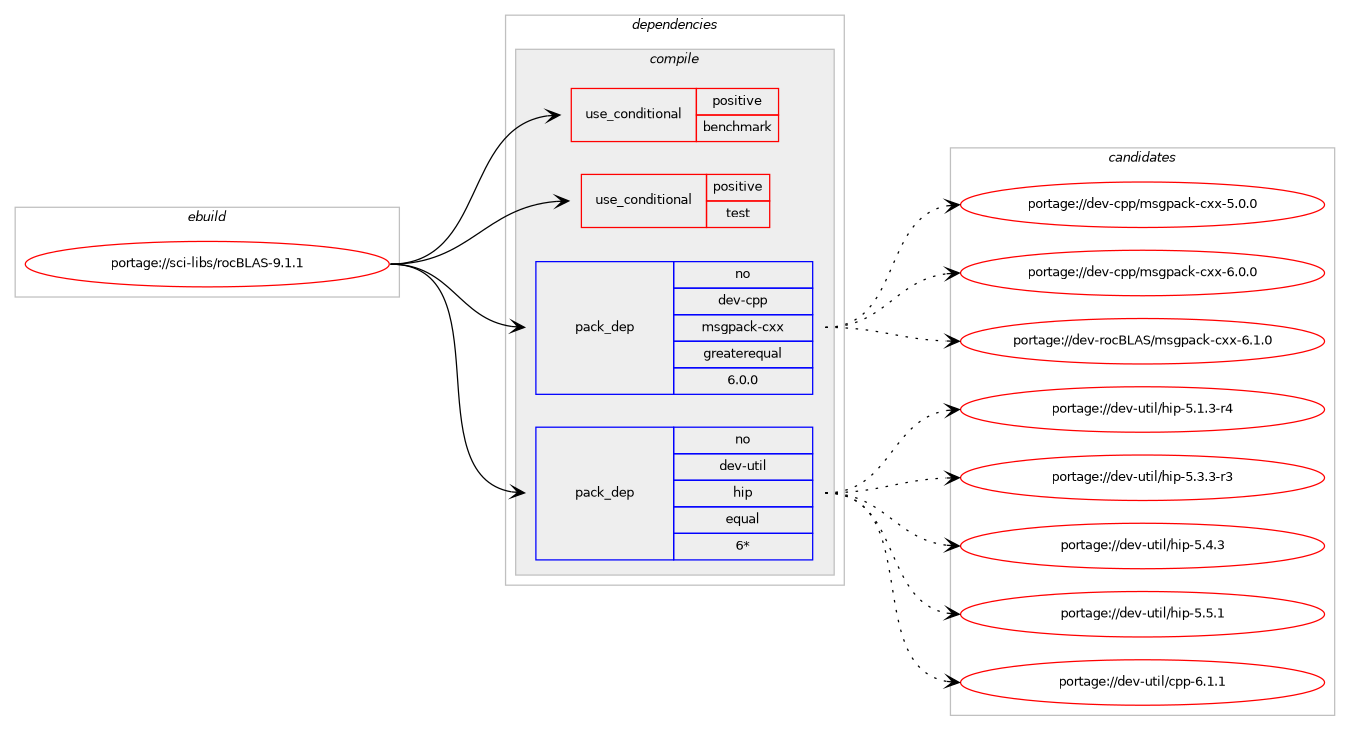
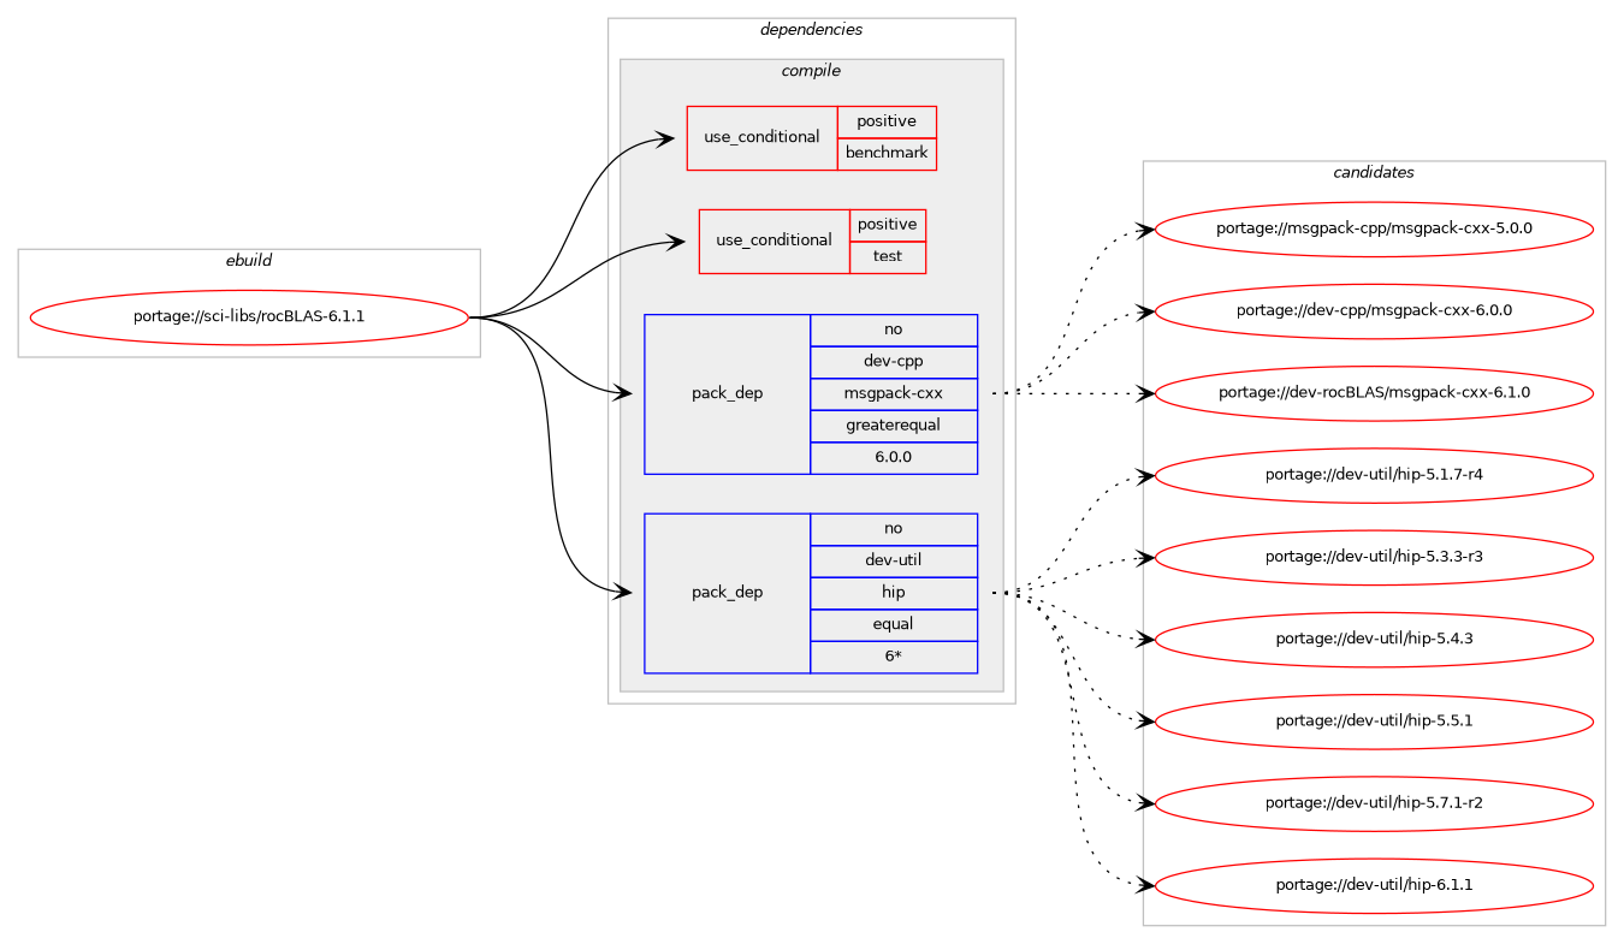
  digraph {
    compound=true
    concentrate=true
    fontname=Helvetica
    fontsize=10
    newrank=true
    rankdir=LR
    ranksep=1.5
    node [color=red fontname=Helvetica fontsize=10]
    edge [arrowhead=vee headport=w style=dotted tailport=e weight=100]
-   n1 [label="portage://sci-libs/rocBLAS-9.1.1" width=4]
+   n1 [label="portage://sci-libs/rocBLAS-6.1.1" width=4]
    n2 [label=<<TABLE BORDER="0" CELLBORDER="1" CELLSPACING="0" CELLPADDING="4"><TR><TD ROWSPAN="3" CELLPADDING="10">use_conditional</TD></TR><TR><TD>positive</TD></TR><TR><TD>benchmark</TD></TR></TABLE>> shape=none]
    n3 [label=<<TABLE BORDER="0" CELLBORDER="1" CELLSPACING="0" CELLPADDING="4"><TR><TD ROWSPAN="3" CELLPADDING="10">use_conditional</TD></TR><TR><TD>positive</TD></TR><TR><TD>test</TD></TR></TABLE>> shape=none]
    n4 [color=blue label=<<TABLE BORDER="0" CELLBORDER="1" CELLSPACING="0" CELLPADDING="4" WIDTH="220"><TR><TD ROWSPAN="6" CELLPADDING="30">pack_dep</TD></TR><TR><TD WIDTH="110">no</TD></TR><TR><TD>dev-cpp</TD></TR><TR><TD>msgpack-cxx</TD></TR><TR><TD>greaterequal</TD></TR><TR><TD>6.0.0</TD></TR></TABLE>> shape=none]
    n5 [color=blue label=<<TABLE BORDER="0" CELLBORDER="1" CELLSPACING="0" CELLPADDING="4" WIDTH="220"><TR><TD ROWSPAN="6" CELLPADDING="30">pack_dep</TD></TR><TR><TD WIDTH="110">no</TD></TR><TR><TD>dev-util</TD></TR><TR><TD>hip</TD></TR><TR><TD>equal</TD></TR><TR><TD>6*</TD></TR></TABLE>> shape=none]
-   n6 [label="portage://dev-cpp/msgpack-cxx-5.0.0" width=4]
+   n6 [label="portage://msgpack-cpp/msgpack-cxx-5.0.0" width=4]
    n7 [label="portage://dev-cpp/msgpack-cxx-6.0.0" width=4]
    n8 [label="portage://dev-rocBLAS/msgpack-cxx-6.1.0" width=4]
-   n9 [label="portage://dev-util/hip-5.1.3-r4" width=4]
+   n9 [label="portage://dev-util/hip-5.1.7-r4" width=4]
    n10 [label="portage://dev-util/hip-5.3.3-r3" width=4]
    n11 [label="portage://dev-util/hip-5.4.3" width=4]
    n12 [label="portage://dev-util/hip-5.5.1" width=4]
-   n14 [label="portage://dev-util/cpp-6.1.1" width=4]
+   n13 [label="portage://dev-util/hip-5.7.1-r2" width=4]
+   n14 [label="portage://dev-util/hip-6.1.1" width=4]
    subgraph cluster_1 {
      color=gray
      label=<<i>ebuild</i>>
      rank=same
      n1
    }
    subgraph cluster_2 {
      color=gray
      label=<<i>dependencies</i>>
      subgraph cluster_3 {
        color=gray
        fillcolor="#eeeeee"
        label=<<i>compile</i>>
        style=filled
        subgraph sub_4 {
          color=gray
          fillcolor="#eeeeee"
          label=<<i>compile</i>>
          style=filled
          n2
        }
        subgraph sub_5 {
          color=gray
          fillcolor="#eeeeee"
          label=<<i>compile</i>>
          style=filled
          n3
        }
        subgraph sub_6 {
          color=gray
          fillcolor="#eeeeee"
          label=<<i>compile</i>>
          style=filled
          n4
        }
        subgraph sub_7 {
          color=gray
          fillcolor="#eeeeee"
          label=<<i>compile</i>>
          style=filled
          n5
        }
      }
      subgraph cluster_8 {
        color=gray
        fillcolor="#eeeeee"
        label=<<i>compile and run</i>>
        style=filled
      }
      subgraph cluster_9 {
        color=gray
        fillcolor="#eeeeee"
        label=<<i>run</i>>
        style=filled
      }
    }
    subgraph cluster_10 {
      color=gray
      label=<<i>candidates</i>>
      rank=same
      subgraph sub_11 {
        color=black
        label=<<i>candidates</i>>
        nodesep=1
        rank=same
        n6
        n7
        n8
      }
      subgraph sub_12 {
        color=black
        label=<<i>candidates</i>>
        nodesep=1
        rank=same
        n9
        n10
        n11
        n12
+       n13
        n14
      }
    }
    n1 -> n2 [style=solid weight=20]
    n1 -> n3 [style=solid weight=20]
    n1 -> n4 [style=solid weight=20]
    n1 -> n5 [style=solid weight=20]
    n4 -> n6
    n4 -> n7
    n4 -> n8
    n5 -> n9
    n5 -> n10
    n5 -> n11
    n5 -> n12
+   n5 -> n13
    n5 -> n14
  }
